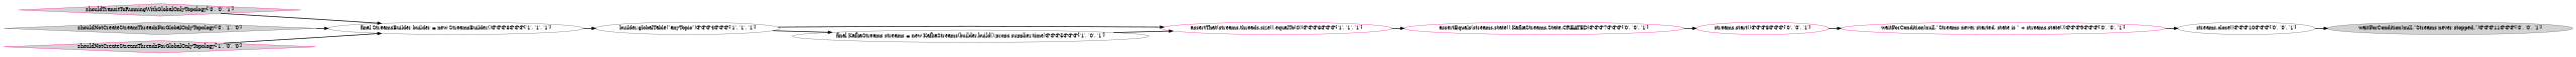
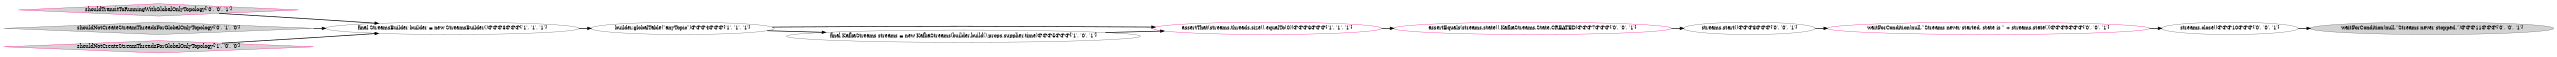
  digraph {
    rankdir=LR
    node [fillcolor=white shape=ellipse style=filled color=gray40]
    edge [style=bold]
    n1 [label="builder.globalTable(\"anyTopic\")@@@4@@@['1', '1', '1']"]
    n2 [label="assertThat(streams.threads.size(),equalTo(0))@@@6@@@['1', '1', '1']" color=deeppink]
    n3 [label="final KafkaStreams streams = new KafkaStreams(builder.build(),props,supplier,time)@@@5@@@['1', '0', '1']"]
    n4 [label="assertEquals(streams.state(),KafkaStreams.State.CREATED)@@@7@@@['0', '0', '1']" color=deeppink]
    n5 [fillcolor=lightgray label="shouldTransitToRunningWithGlobalOnlyTopology['0', '0', '1']" shape=diamond color=deeppink]
    n6 [label="final StreamsBuilder builder = new StreamsBuilder()@@@3@@@['1', '1', '1']"]
-   n7 [label="streams.start()@@@8@@@['0', '0', '1']" color=deeppink]
+   n7 [label="streams.start()@@@8@@@['0', '0', '1']"]
    n8 [label="waitForCondition(null,\"Streams never started, state is \" + streams.state())@@@9@@@['0', '0', '1']" color=deeppink]
    n9 [fillcolor=lightgray label="shouldNotCreateStreamThreadsForGlobalOnlyTopology['0', '1', '0']" shape=diamond]
    n10 [label="streams.close()@@@10@@@['0', '0', '1']"]
    n11 [fillcolor=lightgray label="waitForCondition(null,\"Streams never stopped.\")@@@11@@@['0', '0', '1']"]
    n12 [fillcolor=lightgray label="shouldNotCreateStreamThreadsForGlobalOnlyTopology['1', '0', '0']" shape=diamond color=deeppink]
    n1 -> n2
    n1 -> n3
    n2 -> n4
    n3 -> n2
    n4 -> n7
    n5 -> n6
    n6 -> n1
    n7 -> n8
    n8 -> n10
    n9 -> n6
    n10 -> n11
    n12 -> n6
  }
